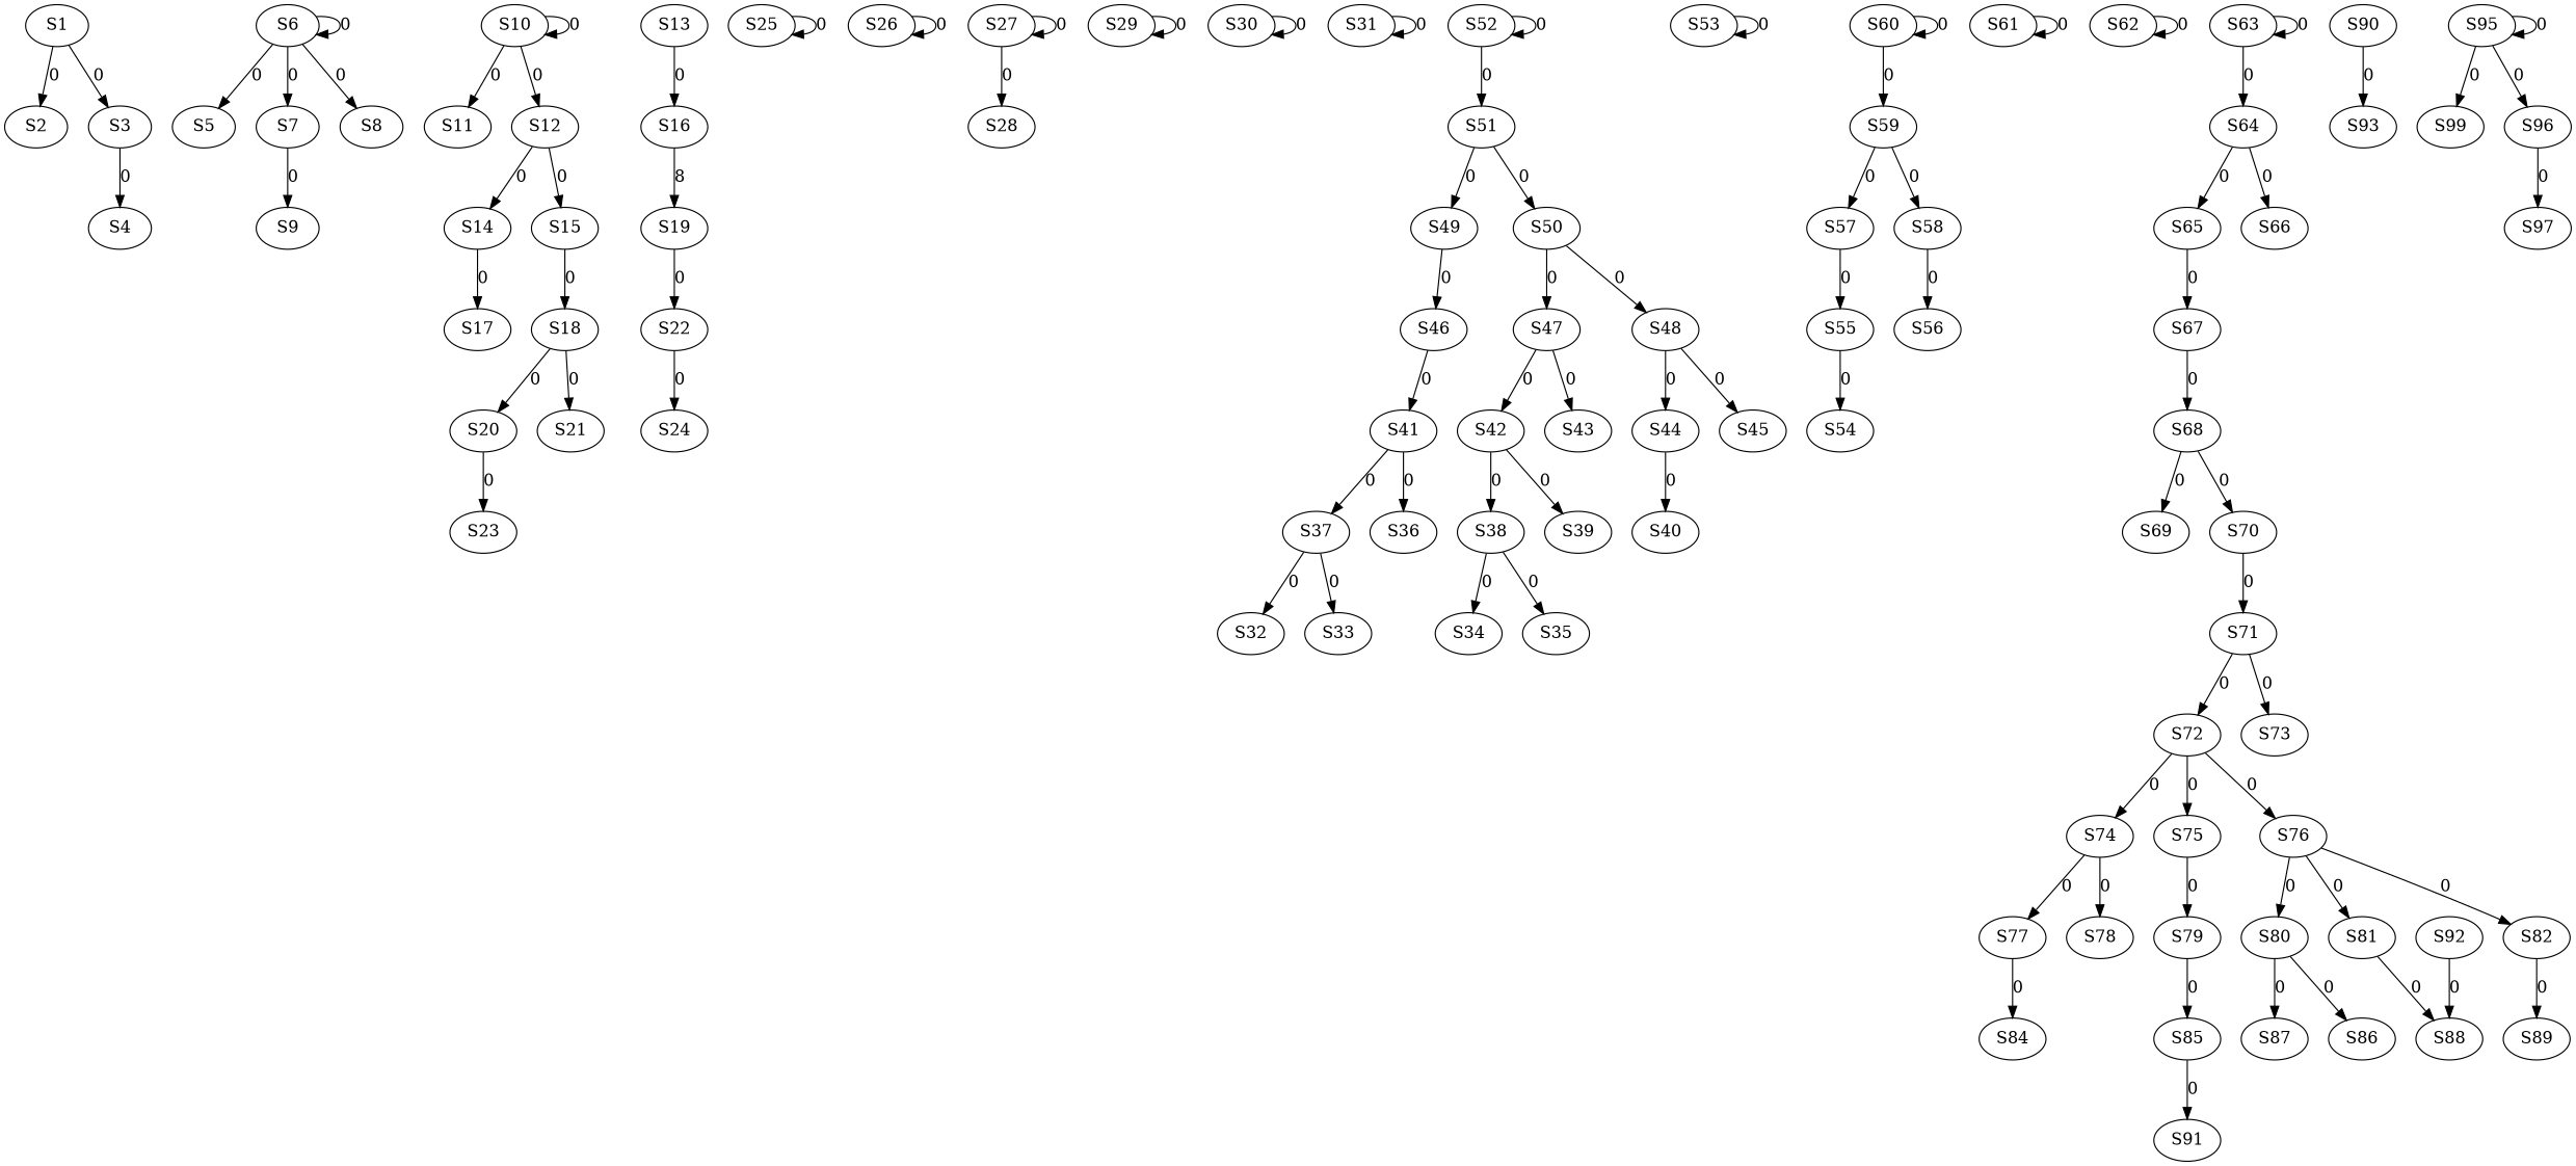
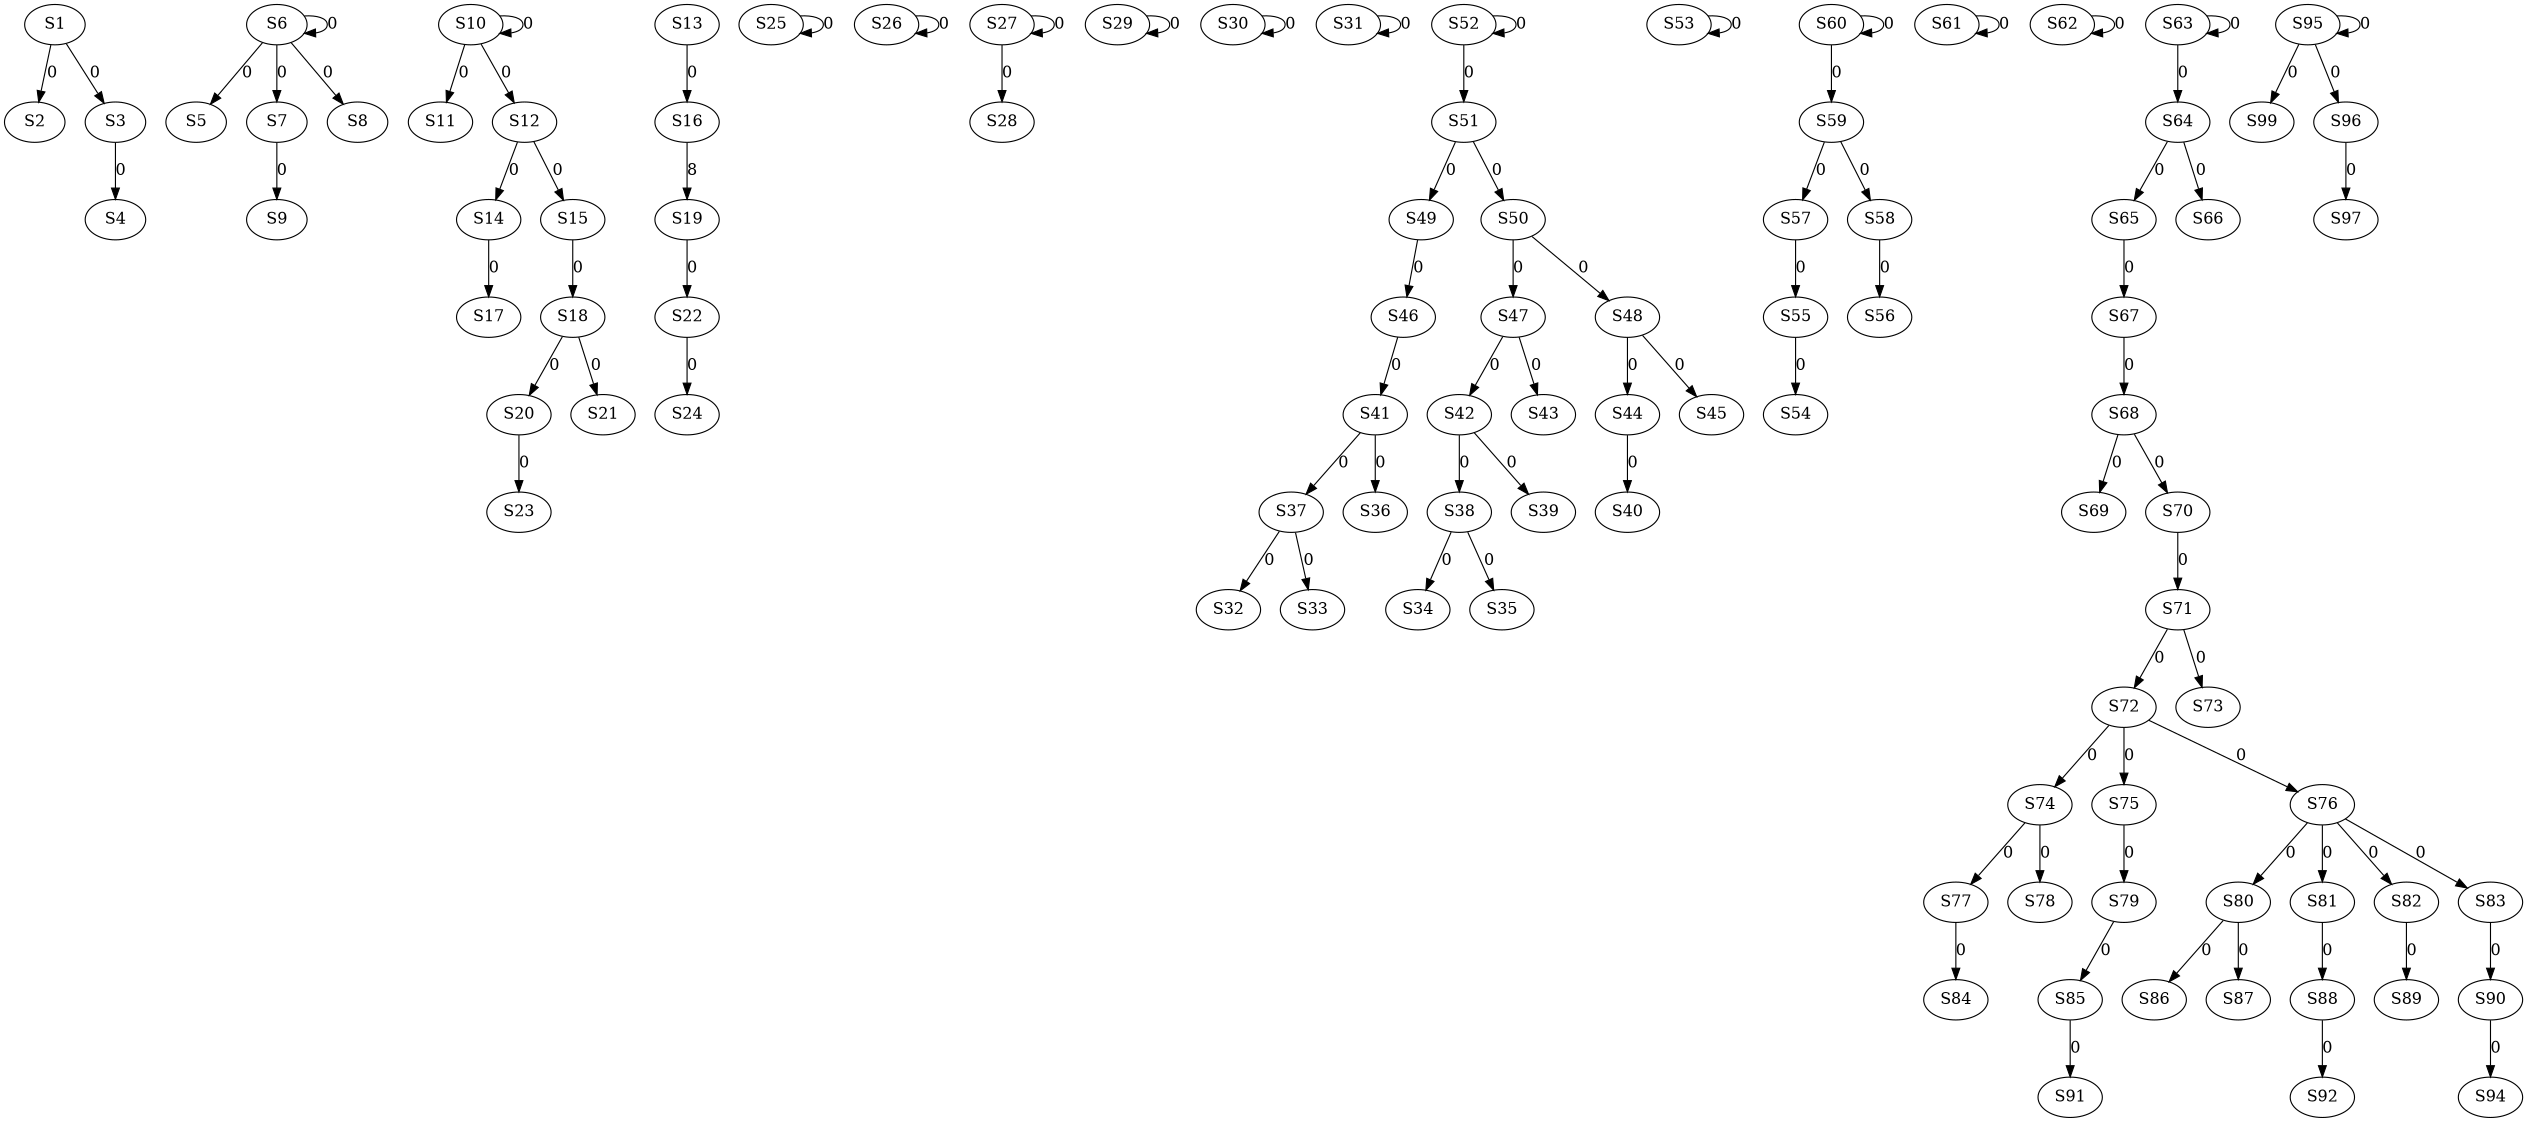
  strict digraph {
    S1
    S2
    S3
    S4
    S6
    S5
    S7
    S8
    S9
    S10
    S11
    S12
    S14
    S15
    S13
    S16
    S17
    S18
    S19
    S20
    S21
    S22
    S23
    S24
    S25
    S26
    S27
    S28
    S29
    S30
    S31
    S37
    S32
    S33
    S38
    S34
    S35
    S41
    S36
    S42
    S39
    S44
    S40
    S46
    S47
    S43
    S48
    S45
    S49
    S50
    S51
    S52
    S53
    S55
    S54
    S57
    S58
    S56
    S59
    S60
    S61
    S62
    S63
    S64
    S65
    S66
    S67
    S68
    S69
    S70
    S71
    S72
    S73
    S74
    S75
    S76
    S77
    S78
    S79
    S80
    S81
    S82
+   S83
    S84
    S85
    S86
    S87
    S88
    S89
    S90
    S91
    S92
-   S93
+   S93 [label=S94]
    S95
    n95 [label=S99]
    S96
    S97
    S1 -> S2 [label=0]
    S1 -> S3 [label=0]
    S3 -> S4 [label=0]
    S6 -> S6 [label=0]
    S6 -> S5 [label=0]
    S6 -> S7 [label=0]
    S6 -> S8 [label=0]
    S7 -> S9 [label=0]
    S10 -> S10 [label=0]
    S10 -> S11 [label=0]
    S10 -> S12 [label=0]
    S12 -> S14 [label=0]
    S12 -> S15 [label=0]
    S14 -> S17 [label=0]
    S15 -> S18 [label=0]
    S13 -> S16 [label=0]
    S16 -> S19 [label=8]
    S18 -> S20 [label=0]
    S18 -> S21 [label=0]
    S19 -> S22 [label=0]
    S20 -> S23 [label=0]
    S22 -> S24 [label=0]
    S25 -> S25 [label=0]
    S26 -> S26 [label=0]
    S27 -> S27 [label=0]
    S27 -> S28 [label=0]
    S29 -> S29 [label=0]
    S30 -> S30 [label=0]
    S31 -> S31 [label=0]
    S37 -> S32 [label=0]
    S37 -> S33 [label=0]
    S38 -> S34 [label=0]
    S38 -> S35 [label=0]
    S41 -> S37 [label=0]
    S41 -> S36 [label=0]
    S42 -> S38 [label=0]
    S42 -> S39 [label=0]
    S44 -> S40 [label=0]
    S46 -> S41 [label=0]
    S47 -> S42 [label=0]
    S47 -> S43 [label=0]
    S48 -> S44 [label=0]
    S48 -> S45 [label=0]
    S49 -> S46 [label=0]
    S50 -> S47 [label=0]
    S50 -> S48 [label=0]
    S51 -> S49 [label=0]
    S51 -> S50 [label=0]
    S52 -> S51 [label=0]
    S52 -> S52 [label=0]
    S53 -> S53 [label=0]
    S55 -> S54 [label=0]
    S57 -> S55 [label=0]
    S58 -> S56 [label=0]
    S59 -> S57 [label=0]
    S59 -> S58 [label=0]
    S60 -> S59 [label=0]
    S60 -> S60 [label=0]
    S61 -> S61 [label=0]
    S62 -> S62 [label=0]
    S63 -> S63 [label=0]
    S63 -> S64 [label=0]
    S64 -> S65 [label=0]
    S64 -> S66 [label=0]
    S65 -> S67 [label=0]
    S67 -> S68 [label=0]
    S68 -> S69 [label=0]
    S68 -> S70 [label=0]
    S70 -> S71 [label=0]
    S71 -> S72 [label=0]
    S71 -> S73 [label=0]
    S72 -> S74 [label=0]
    S72 -> S75 [label=0]
    S72 -> S76 [label=0]
    S74 -> S77 [label=0]
    S74 -> S78 [label=0]
    S75 -> S79 [label=0]
    S76 -> S80 [label=0]
    S76 -> S81 [label=0]
    S76 -> S82 [label=0]
+   S76 -> S83 [label=0]
    S77 -> S84 [label=0]
    S79 -> S85 [label=0]
    S80 -> S86 [label=0]
    S80 -> S87 [label=0]
    S81 -> S88 [label=0]
    S82 -> S89 [label=0]
+   S83 -> S90 [label=0]
    S85 -> S91 [label=0]
-   S92 -> S88 [label=0]
+   S88 -> S92 [label=0]
    S90 -> S93 [label=0]
    S95 -> S95 [label=0]
    S95 -> n95 [label=0]
    S95 -> S96 [label=0]
    S96 -> S97 [label=0]
  }
